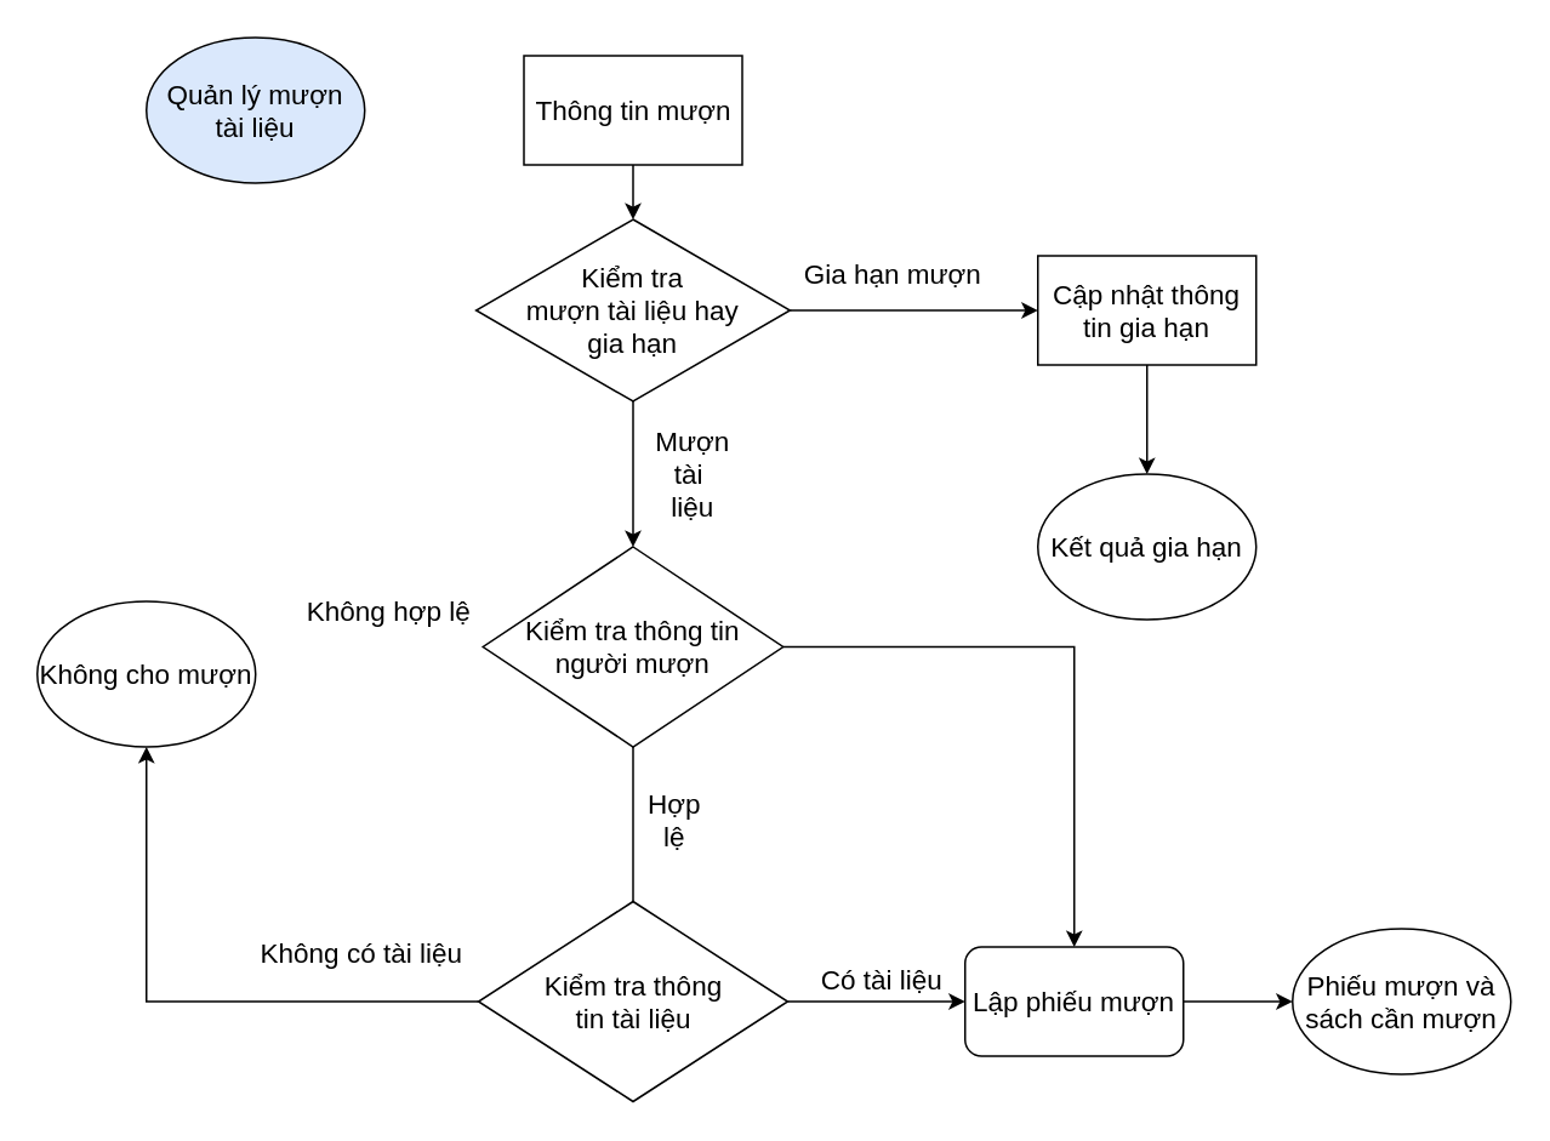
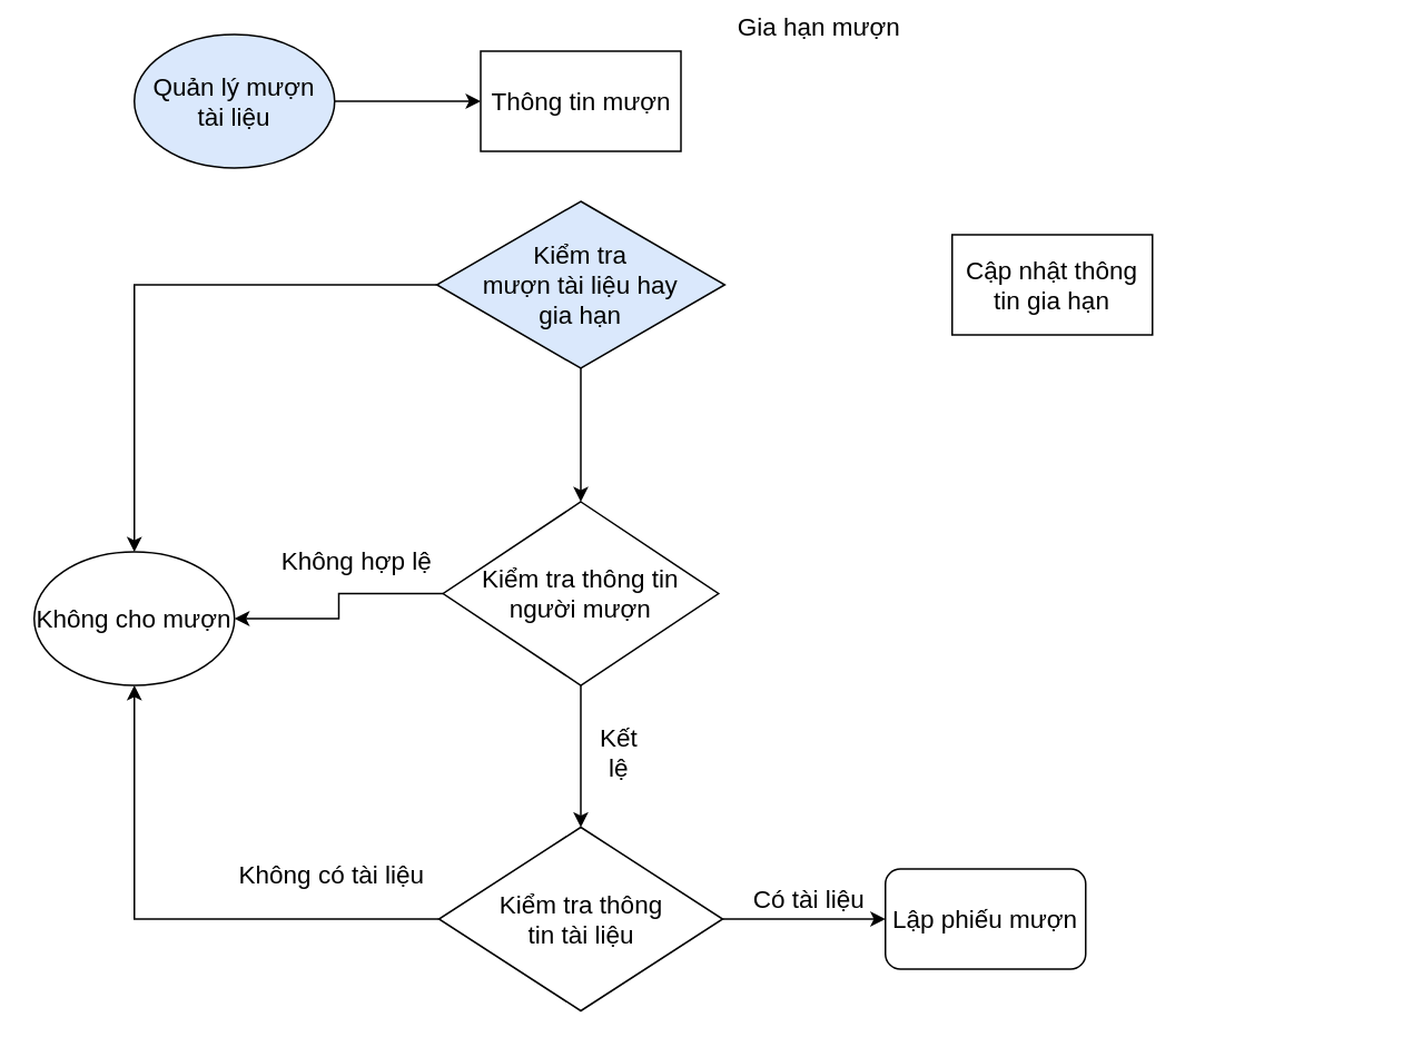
  <mxCell id="0" />
  <mxCell id="1" parent="0" />
+ <mxCell id="2" style="edgeStyle=orthogonalEdgeStyle;rounded=0;orthogonalLoop=1;jettySize=auto;html=1;entryX=0;entryY=0.5;entryDx=0;entryDy=0;fontSize=15;" edge="1" parent="1" source="3" target="5"><mxGeometry relative="1" as="geometry" /></mxCell>
  <mxCell id="3" value="Quản lý mượn&lt;br&gt;tài liệu" style="ellipse;whiteSpace=wrap;html=1;fontSize=15;fillColor=#dae8fc;" vertex="1" parent="1"><mxGeometry x="80" y="20" width="120" height="80" as="geometry" /></mxCell>
- <mxCell id="4" style="edgeStyle=orthogonalEdgeStyle;rounded=0;orthogonalLoop=1;jettySize=auto;html=1;exitX=0.5;exitY=1;exitDx=0;exitDy=0;entryX=0.5;entryY=0;entryDx=0;entryDy=0;fontSize=15;" edge="1" parent="1" source="5" target="15"><mxGeometry relative="1" as="geometry" /></mxCell>
  <mxCell id="5" value="Thông tin mượn" style="rounded=0;whiteSpace=wrap;html=1;fontSize=15;" vertex="1" parent="1"><mxGeometry x="287.5" y="30" width="120" height="60" as="geometry" /></mxCell>
- <mxCell id="6" style="edgeStyle=orthogonalEdgeStyle;rounded=0;orthogonalLoop=1;jettySize=auto;html=1;fontSize=15;" edge="1" parent="1" source="8" target="21"><mxGeometry relative="1" as="geometry" /></mxCell>
- <mxCell id="7" style="edgeStyle=orthogonalEdgeStyle;rounded=0;orthogonalLoop=1;jettySize=auto;html=1;entryX=0.5;entryY=0;entryDx=0;entryDy=0;fontSize=15;endArrow=none;" edge="1" parent="1" source="8" target="12"><mxGeometry relative="1" as="geometry" /></mxCell>
+ <mxCell id="6" style="edgeStyle=orthogonalEdgeStyle;rounded=0;orthogonalLoop=1;jettySize=auto;html=1;entryX=1;entryY=0.5;entryDx=0;entryDy=0;fontSize=15;" edge="1" parent="1" source="8" target="9"><mxGeometry relative="1" as="geometry" /></mxCell>
+ <mxCell id="7" style="edgeStyle=orthogonalEdgeStyle;rounded=0;orthogonalLoop=1;jettySize=auto;html=1;entryX=0.5;entryY=0;entryDx=0;entryDy=0;fontSize=15;" edge="1" parent="1" source="8" target="12"><mxGeometry relative="1" as="geometry" /></mxCell>
  <mxCell id="8" value="Kiểm tra thông tin &lt;br&gt;người mượn" style="rhombus;whiteSpace=wrap;html=1;fontSize=15;" vertex="1" parent="1"><mxGeometry x="265" y="300" width="165" height="110" as="geometry" /></mxCell>
  <mxCell id="9" value="Không cho mượn" style="ellipse;whiteSpace=wrap;html=1;fontSize=15;" vertex="1" parent="1"><mxGeometry x="20" y="330" width="120" height="80" as="geometry" /></mxCell>
  <mxCell id="10" style="edgeStyle=orthogonalEdgeStyle;rounded=0;orthogonalLoop=1;jettySize=auto;html=1;entryX=0.5;entryY=1;entryDx=0;entryDy=0;fontSize=15;" edge="1" parent="1" source="12" target="9"><mxGeometry relative="1" as="geometry" /></mxCell>
  <mxCell id="11" style="edgeStyle=orthogonalEdgeStyle;rounded=0;orthogonalLoop=1;jettySize=auto;html=1;exitX=1;exitY=0.5;exitDx=0;exitDy=0;fontSize=15;" edge="1" parent="1" source="12" target="21"><mxGeometry relative="1" as="geometry" /></mxCell>
  <mxCell id="12" value="Kiểm tra thông &lt;br style=&quot;font-size: 15px;&quot;&gt;tin tài liệu" style="rhombus;whiteSpace=wrap;html=1;fontSize=15;" vertex="1" parent="1"><mxGeometry x="262.5" y="495" width="170" height="110" as="geometry" /></mxCell>
- <mxCell id="13" style="edgeStyle=orthogonalEdgeStyle;rounded=0;orthogonalLoop=1;jettySize=auto;html=1;entryX=0;entryY=0.5;entryDx=0;entryDy=0;fontSize=15;" edge="1" parent="1" source="15" target="17"><mxGeometry relative="1" as="geometry" /></mxCell>
+ <mxCell id="13" style="edgeStyle=orthogonalEdgeStyle;rounded=0;orthogonalLoop=1;jettySize=auto;html=1;fontSize=15;" edge="1" parent="1" source="15" target="9"><mxGeometry relative="1" as="geometry" /></mxCell>
  <mxCell id="14" style="edgeStyle=orthogonalEdgeStyle;rounded=0;orthogonalLoop=1;jettySize=auto;html=1;exitX=0.5;exitY=1;exitDx=0;exitDy=0;entryX=0.5;entryY=0;entryDx=0;entryDy=0;fontSize=15;" edge="1" parent="1" source="15" target="8"><mxGeometry relative="1" as="geometry" /></mxCell>
- <mxCell id="15" value="Kiểm tra &lt;br style=&quot;font-size: 15px;&quot;&gt;mượn tài liệu hay &lt;br style=&quot;font-size: 15px;&quot;&gt;gia hạn" style="rhombus;whiteSpace=wrap;html=1;fontSize=15;" vertex="1" parent="1"><mxGeometry x="261.25" y="120" width="172.5" height="100" as="geometry" /></mxCell>
- <mxCell id="16" style="edgeStyle=orthogonalEdgeStyle;rounded=0;orthogonalLoop=1;jettySize=auto;html=1;exitX=0.5;exitY=1;exitDx=0;exitDy=0;entryX=0.5;entryY=0;entryDx=0;entryDy=0;fontSize=15;" edge="1" parent="1" source="17" target="18"><mxGeometry relative="1" as="geometry" /></mxCell>
+ <mxCell id="15" value="Kiểm tra &lt;br style=&quot;font-size: 15px;&quot;&gt;mượn tài liệu hay &lt;br style=&quot;font-size: 15px;&quot;&gt;gia hạn" style="rhombus;whiteSpace=wrap;html=1;fontSize=15;fillColor=#dae8fc;" vertex="1" parent="1"><mxGeometry x="261.25" y="120" width="172.5" height="100" as="geometry" /></mxCell>
  <mxCell id="17" value="Cập nhật thông tin gia hạn" style="rounded=0;whiteSpace=wrap;html=1;fontSize=15;" vertex="1" parent="1"><mxGeometry x="570" y="140" width="120" height="60" as="geometry" /></mxCell>
- <mxCell id="18" value="Kết quả gia hạn" style="ellipse;whiteSpace=wrap;html=1;fontSize=15;" vertex="1" parent="1"><mxGeometry x="570" y="260" width="120" height="80" as="geometry" /></mxCell>
- <mxCell id="19" value="Mượn&lt;br style=&quot;font-size: 15px&quot;&gt;tài&amp;nbsp;&lt;br&gt;liệu" style="text;html=1;align=center;verticalAlign=middle;resizable=0;points=[];autosize=1;strokeColor=none;fillColor=none;fontSize=15;" vertex="1" parent="1"><mxGeometry x="350" y="230" width="60" height="60" as="geometry" /></mxCell>
- <mxCell id="20" style="edgeStyle=orthogonalEdgeStyle;rounded=0;orthogonalLoop=1;jettySize=auto;html=1;exitX=1;exitY=0.5;exitDx=0;exitDy=0;fontSize=15;" edge="1" parent="1" source="21" target="22"><mxGeometry relative="1" as="geometry" /></mxCell>
  <mxCell id="21" value="Lập phiếu mượn" style="whiteSpace=wrap;html=1;fontSize=15;rounded=1;" vertex="1" parent="1"><mxGeometry x="530" y="520" width="120" height="60" as="geometry" /></mxCell>
- <mxCell id="22" value="Phiếu mượn và sách cần mượn" style="ellipse;whiteSpace=wrap;html=1;fontSize=15;" vertex="1" parent="1"><mxGeometry x="710" y="510" width="120" height="80" as="geometry" /></mxCell>
  <mxCell id="23" value="Không hợp lệ" style="text;html=1;align=center;verticalAlign=middle;resizable=0;points=[];autosize=1;strokeColor=none;fillColor=none;fontSize=15;" vertex="1" parent="1"><mxGeometry x="157.5" y="325" width="110" height="20" as="geometry" /></mxCell>
- <mxCell id="24" value="Hợp&lt;br style=&quot;font-size: 15px;&quot;&gt;lệ" style="text;html=1;align=center;verticalAlign=middle;resizable=0;points=[];autosize=1;strokeColor=none;fillColor=none;fontSize=15;" vertex="1" parent="1"><mxGeometry x="350" y="430" width="40" height="40" as="geometry" /></mxCell>
+ <mxCell id="24" value="Kết&lt;br style=&quot;font-size: 15px;&quot;&gt;lệ" style="text;html=1;align=center;verticalAlign=middle;resizable=0;points=[];autosize=1;strokeColor=none;fillColor=none;fontSize=15;" vertex="1" parent="1"><mxGeometry x="350" y="430" width="40" height="40" as="geometry" /></mxCell>
  <mxCell id="25" value="Có tài liệu" style="text;html=1;align=center;verticalAlign=middle;resizable=0;points=[];autosize=1;strokeColor=none;fillColor=none;fontSize=15;" vertex="1" parent="1"><mxGeometry x="444" y="528" width="80" height="20" as="geometry" /></mxCell>
  <mxCell id="26" value="Không có tài liệu" style="text;html=1;align=center;verticalAlign=middle;resizable=0;points=[];autosize=1;strokeColor=none;fillColor=none;fontSize=15;" vertex="1" parent="1"><mxGeometry x="133" y="513" width="130" height="20" as="geometry" /></mxCell>
- <mxCell id="27" value="&lt;span style=&quot;background-color: rgb(255 , 255 , 255)&quot;&gt;Gia hạn mượn&lt;/span&gt;" style="text;html=1;align=center;verticalAlign=middle;resizable=0;points=[];autosize=1;strokeColor=none;fillColor=none;fontSize=15;" vertex="1" parent="1"><mxGeometry x="435" y="140" width="110" height="20" as="geometry" /></mxCell>
+ <mxCell id="27" value="&lt;span style=&quot;background-color: rgb(255 , 255 , 255)&quot;&gt;Gia hạn mượn&lt;/span&gt;" style="text;html=1;align=center;verticalAlign=middle;resizable=0;points=[];autosize=1;strokeColor=none;fillColor=none;fontSize=15;" vertex="1" parent="1"><mxGeometry x="435" y="5" width="110" height="20" as="geometry" /></mxCell>
